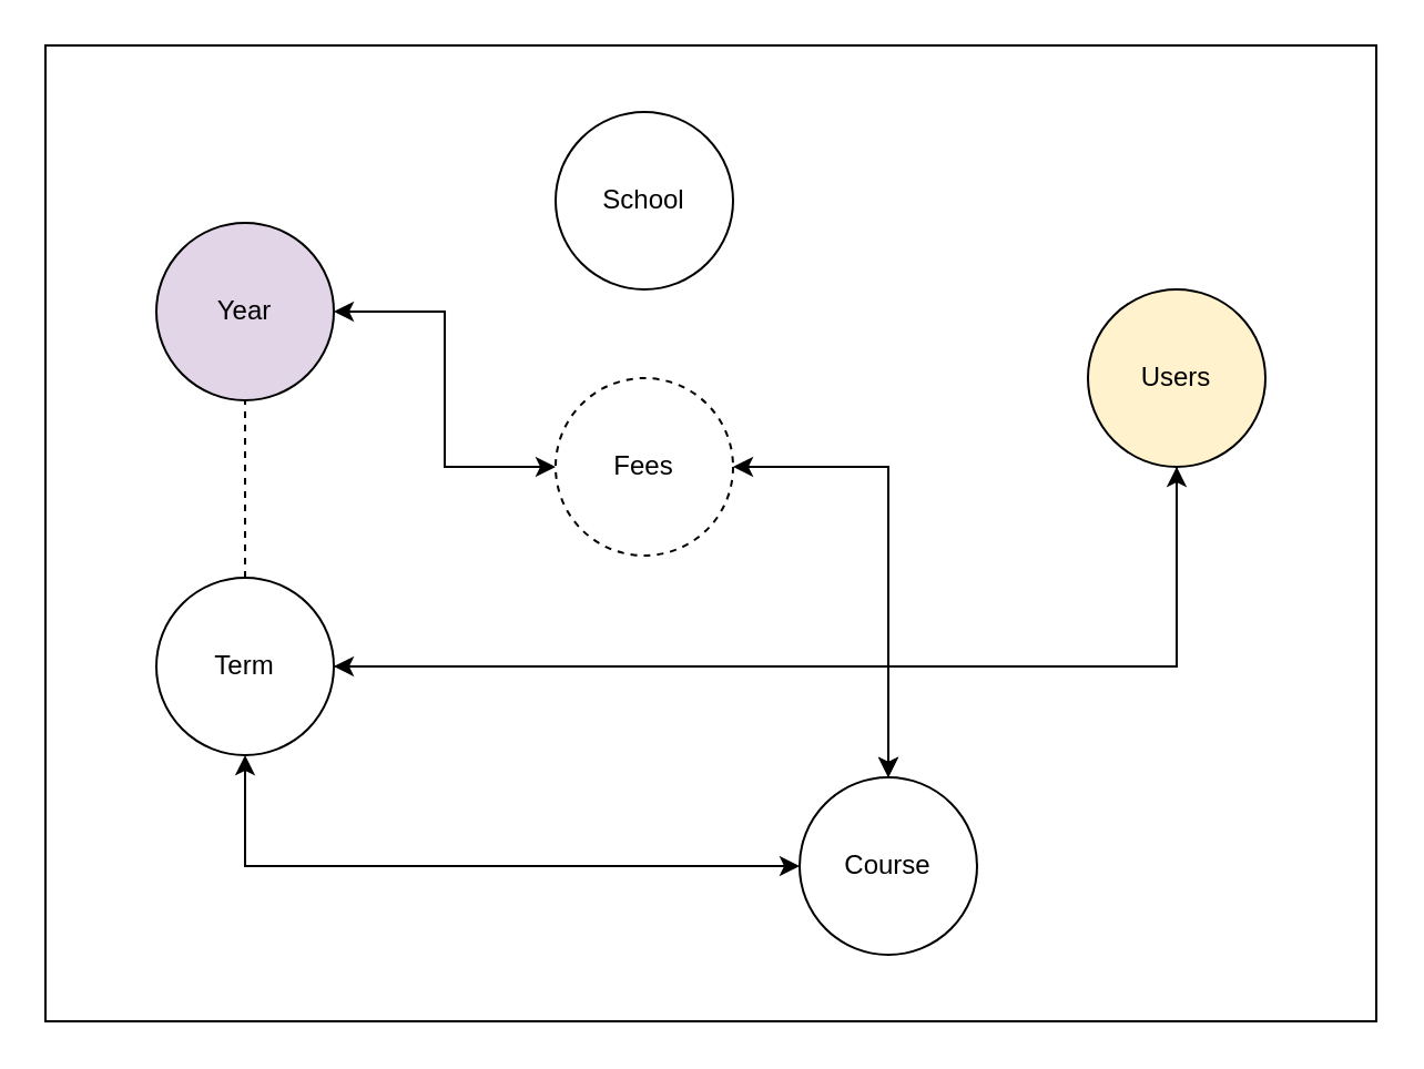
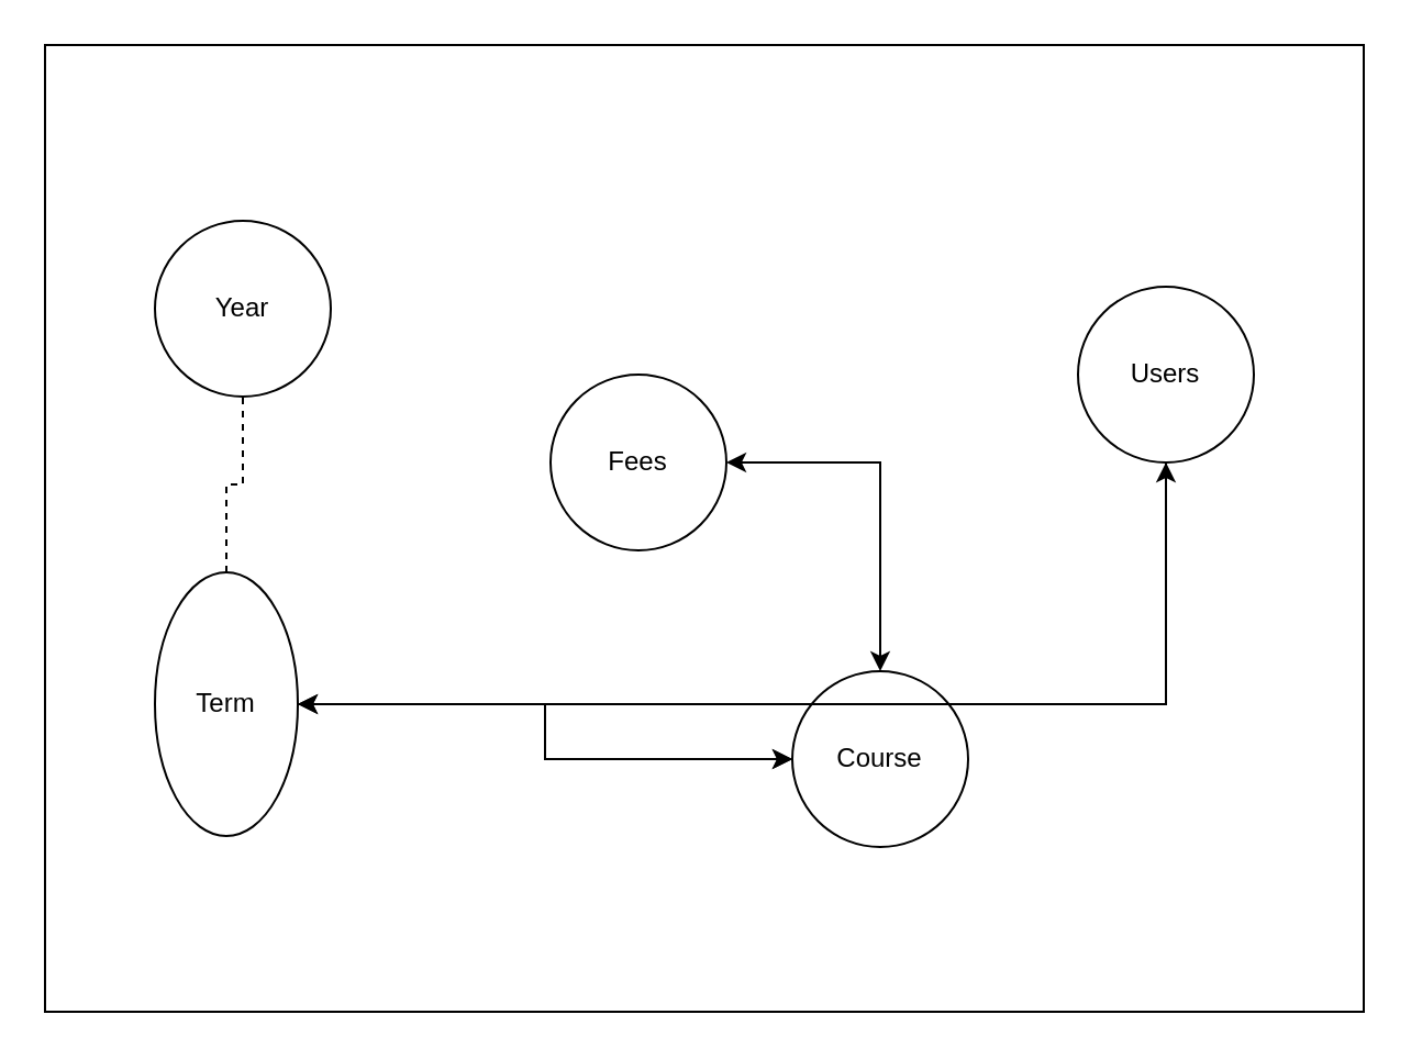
  <mxCell id="0" />
  <mxCell id="1" parent="0" />
  <mxCell id="2" value="" style="rounded=0;whiteSpace=wrap;html=1;" parent="1" vertex="1"><mxGeometry x="20" y="20" width="600" height="440" as="geometry" /></mxCell>
- <mxCell id="3" value="School" style="ellipse;whiteSpace=wrap;html=1;aspect=fixed;" parent="1" vertex="1"><mxGeometry x="250" y="50" width="80" height="80" as="geometry" /></mxCell>
- <mxCell id="4" value="Year" style="ellipse;whiteSpace=wrap;html=1;aspect=fixed;fillColor=#e1d5e7;" parent="1" vertex="1"><mxGeometry x="70" y="100" width="80" height="80" as="geometry" /></mxCell>
- <mxCell id="5" value="Users" style="ellipse;whiteSpace=wrap;html=1;aspect=fixed;fillColor=#fff2cc;" parent="1" vertex="1"><mxGeometry x="490" y="130" width="80" height="80" as="geometry" /></mxCell>
+ <mxCell id="4" value="Year" style="ellipse;whiteSpace=wrap;html=1;aspect=fixed;" parent="1" vertex="1"><mxGeometry x="70" y="100" width="80" height="80" as="geometry" /></mxCell>
+ <mxCell id="5" value="Users" style="ellipse;whiteSpace=wrap;html=1;aspect=fixed;" parent="1" vertex="1"><mxGeometry x="490" y="130" width="80" height="80" as="geometry" /></mxCell>
  <mxCell id="6" value="" style="edgeStyle=orthogonalEdgeStyle;rounded=0;orthogonalLoop=1;jettySize=auto;html=1;endArrow=classic;endFill=1;" parent="1" source="14" target="12" edge="1"><mxGeometry relative="1" as="geometry" /></mxCell>
  <mxCell id="7" value="" style="edgeStyle=orthogonalEdgeStyle;rounded=0;orthogonalLoop=1;jettySize=auto;html=1;endArrow=none;endFill=0;dashed=1;" parent="1" source="14" target="4" edge="1"><mxGeometry relative="1" as="geometry" /></mxCell>
- <mxCell id="8" value="" style="edgeStyle=orthogonalEdgeStyle;rounded=0;orthogonalLoop=1;jettySize=auto;html=1;endArrow=classic;endFill=1;startArrow=classic;startFill=1;" parent="1" source="10" target="4" edge="1"><mxGeometry relative="1" as="geometry" /></mxCell>
  <mxCell id="9" value="" style="edgeStyle=orthogonalEdgeStyle;rounded=0;orthogonalLoop=1;jettySize=auto;html=1;endArrow=classic;endFill=1;startArrow=classic;startFill=1;" parent="1" source="10" target="12" edge="1"><mxGeometry relative="1" as="geometry" /></mxCell>
- <mxCell id="10" value="Fees" style="ellipse;whiteSpace=wrap;html=1;aspect=fixed;dashed=1;" parent="1" vertex="1"><mxGeometry x="250" y="170" width="80" height="80" as="geometry" /></mxCell>
+ <mxCell id="10" value="Fees" style="ellipse;whiteSpace=wrap;html=1;aspect=fixed;" parent="1" vertex="1"><mxGeometry x="250" y="170" width="80" height="80" as="geometry" /></mxCell>
  <mxCell id="11" value="" style="edgeStyle=orthogonalEdgeStyle;rounded=0;orthogonalLoop=1;jettySize=auto;html=1;endArrow=none;endFill=0;" parent="1" source="14" target="5" edge="1"><mxGeometry relative="1" as="geometry" /></mxCell>
- <mxCell id="12" value="Course" style="ellipse;whiteSpace=wrap;html=1;aspect=fixed;" parent="1" vertex="1"><mxGeometry x="360" y="350" width="80" height="80" as="geometry" /></mxCell>
+ <mxCell id="12" value="Course" style="ellipse;whiteSpace=wrap;html=1;aspect=fixed;" parent="1" vertex="1"><mxGeometry x="360" y="305" width="80" height="80" as="geometry" /></mxCell>
  <mxCell id="13" value="" style="edgeStyle=orthogonalEdgeStyle;rounded=0;orthogonalLoop=1;jettySize=auto;html=1;endArrow=classic;endFill=1;startArrow=classic;startFill=1;" parent="1" source="14" target="5" edge="1"><mxGeometry relative="1" as="geometry" /></mxCell>
- <mxCell id="14" value="Term" style="ellipse;whiteSpace=wrap;html=1;aspect=fixed;" parent="1" vertex="1"><mxGeometry x="70" y="260" width="80" height="80" as="geometry" /></mxCell>
+ <mxCell id="14" value="Term" style="ellipse;whiteSpace=wrap;html=1;aspect=fixed;" parent="1" vertex="1"><mxGeometry x="70" y="260" width="65" height="120" as="geometry" /></mxCell>
  <mxCell id="15" value="" style="edgeStyle=orthogonalEdgeStyle;rounded=0;orthogonalLoop=1;jettySize=auto;html=1;endArrow=classic;endFill=1;startArrow=classic;startFill=1;" parent="1" source="12" target="14" edge="1"><mxGeometry relative="1" as="geometry"><mxPoint x="470" y="470" as="sourcePoint" /><mxPoint x="540" y="210" as="targetPoint" /></mxGeometry></mxCell>
